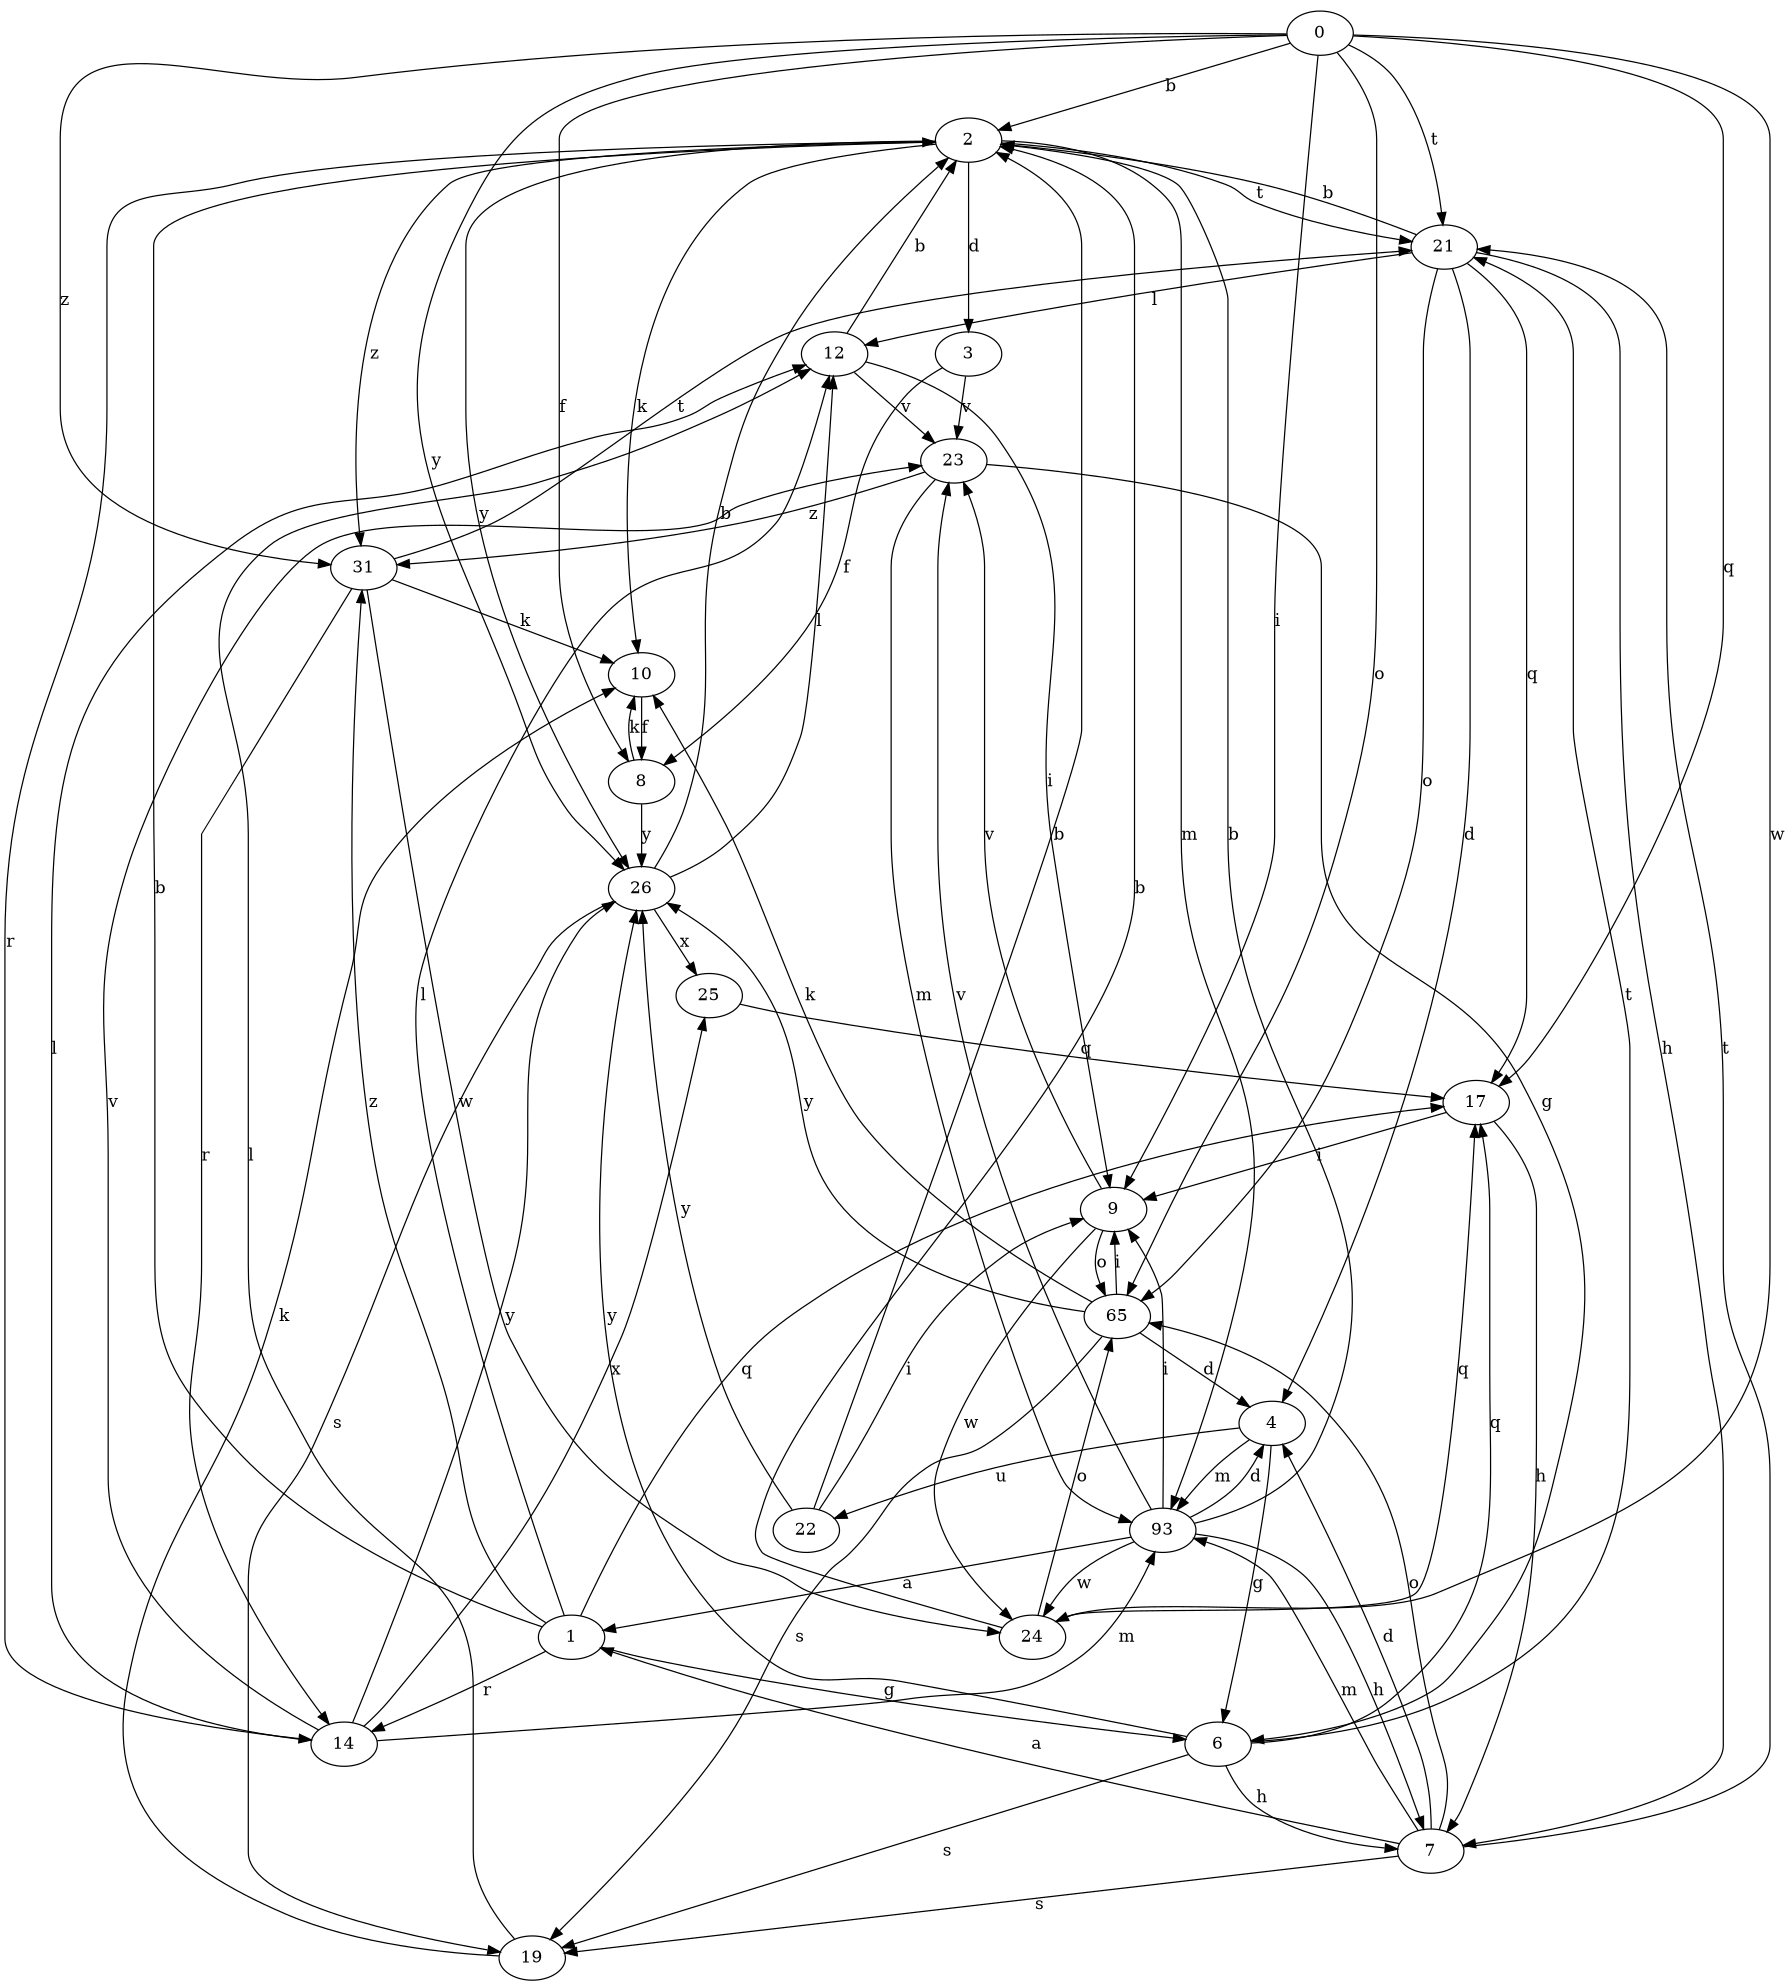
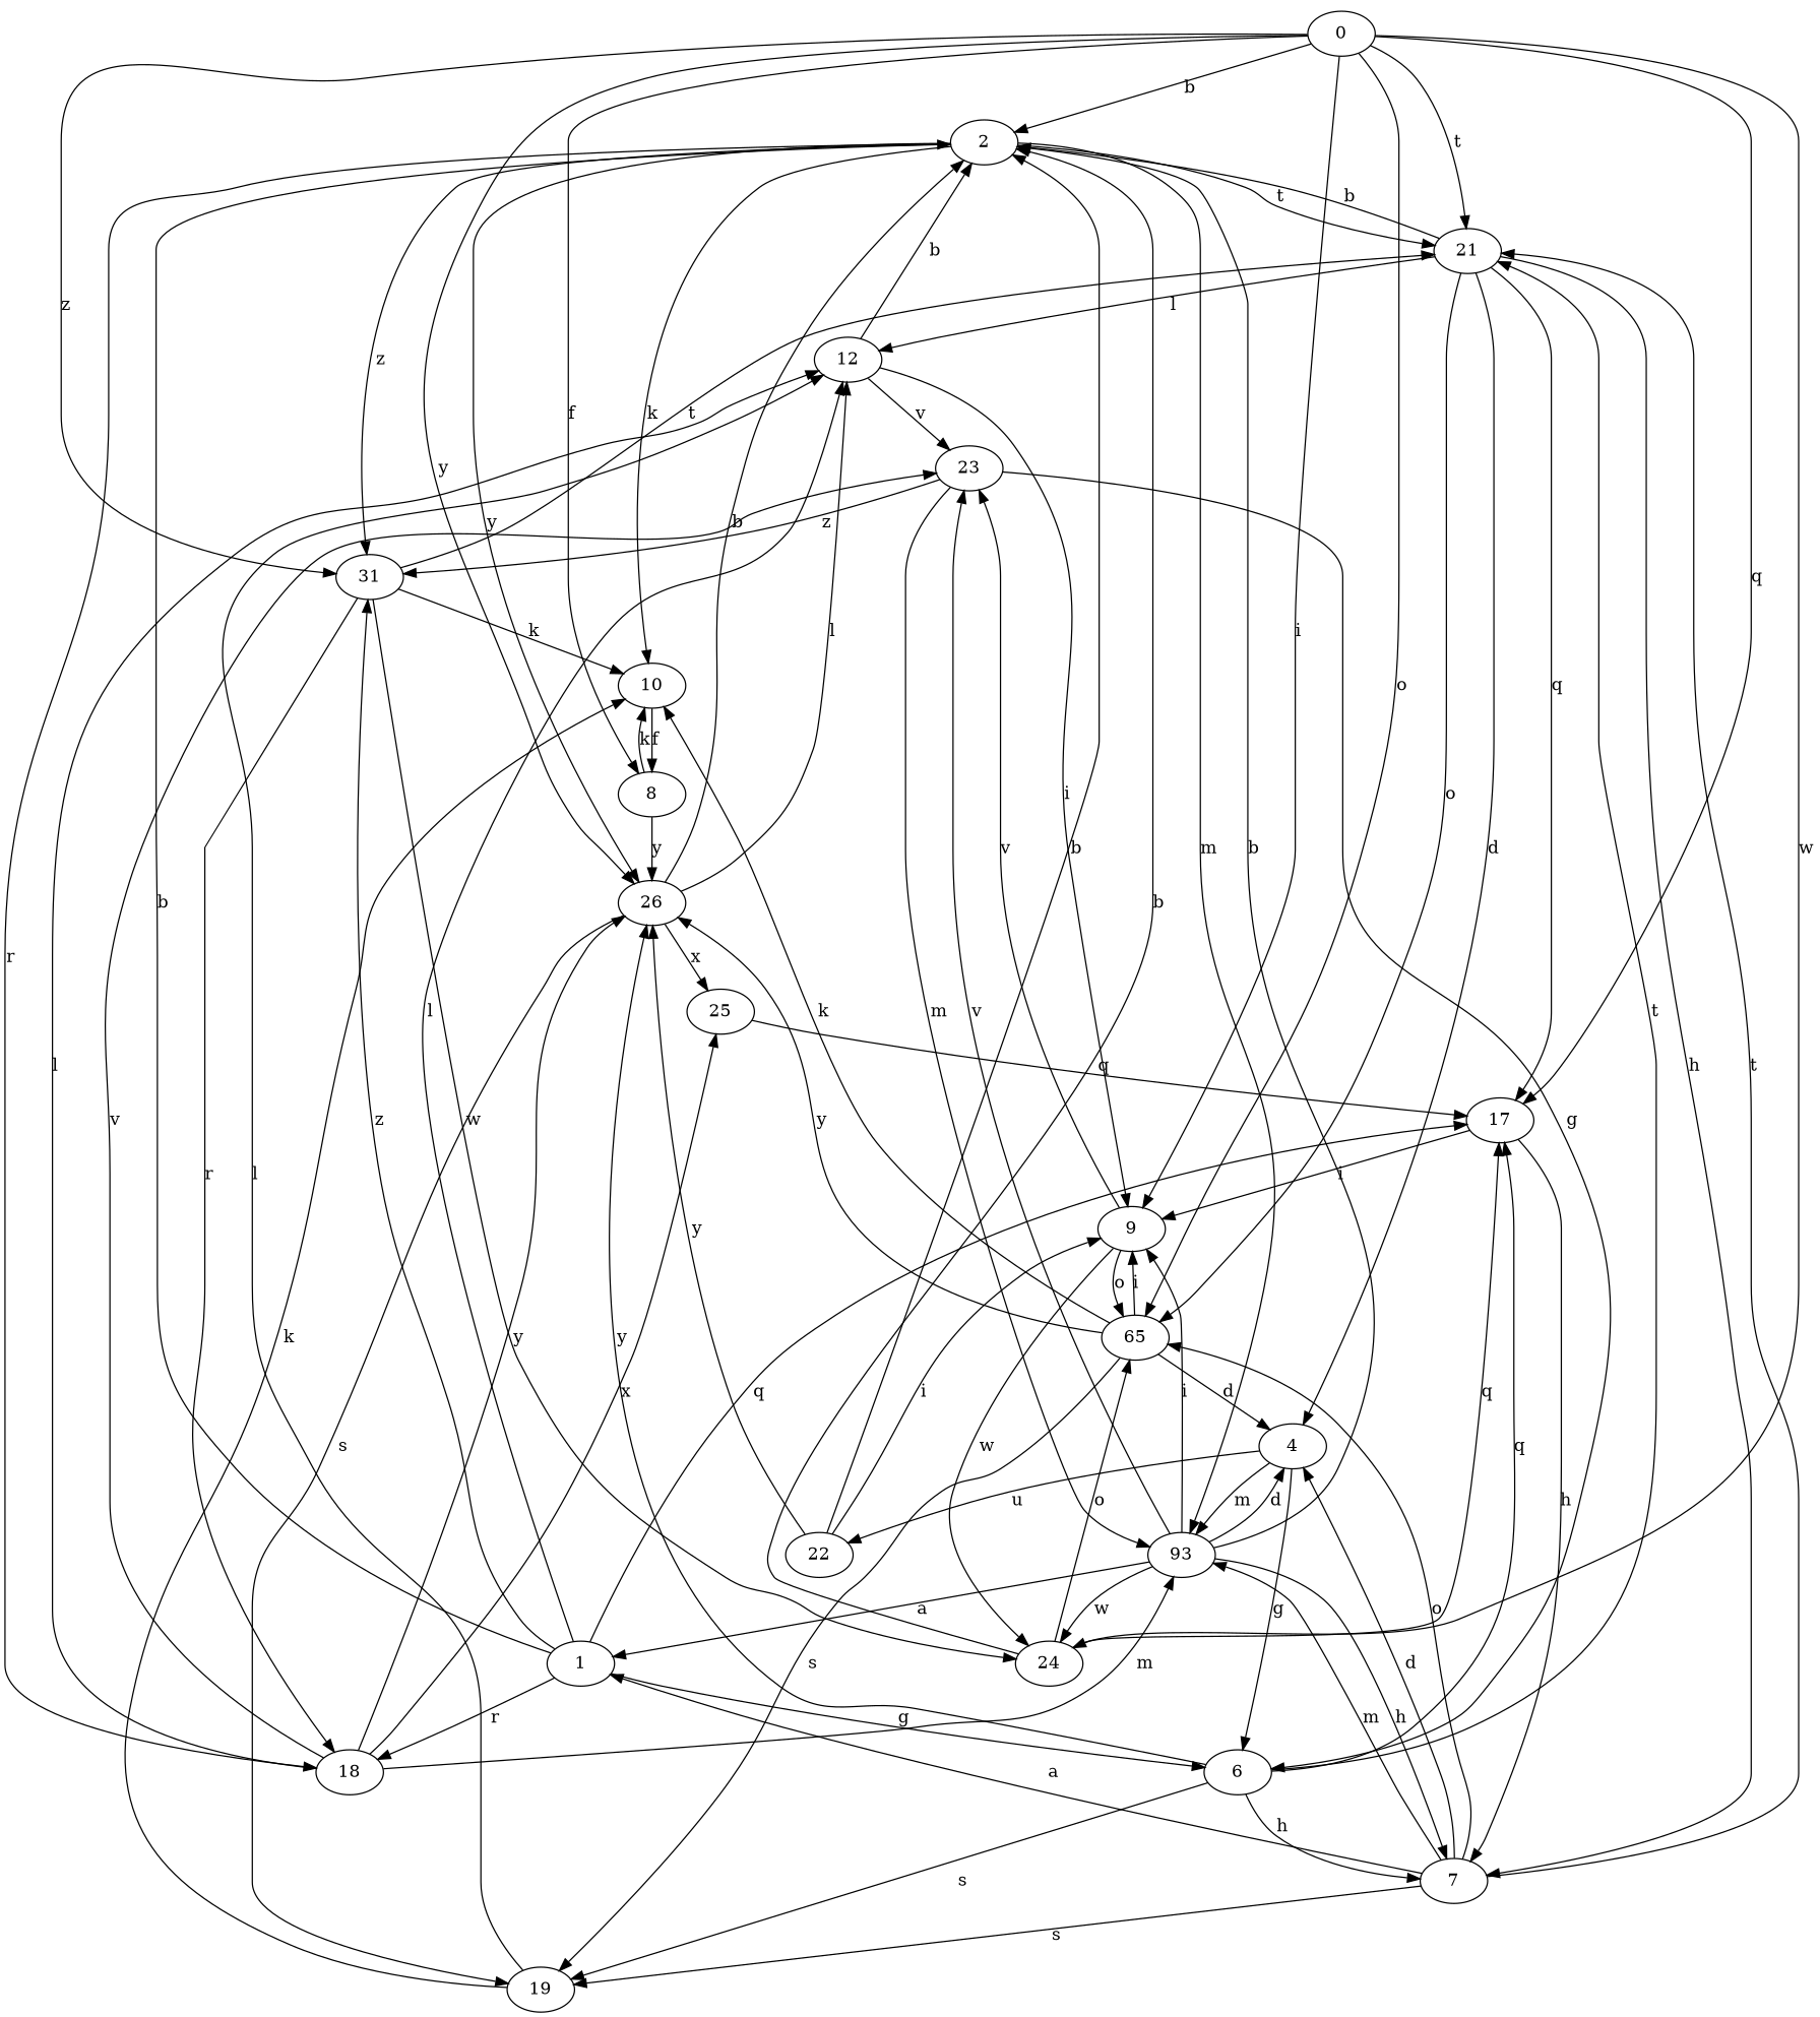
  strict digraph {
    0
    2
    n3 [label=8]
    9
    n5 [label=65]
    17
    21
    24
    26
    31
-   18 [label=14]
-   3
+   18
    10
    n14 [label=93]
    23
    4
    19
    7
    12
    25
    1
    6
    22
    0 -> 2 [label=b]
    0 -> n3 [label=f]
    0 -> 9 [label=i]
    0 -> n5 [label=o]
    0 -> 17 [label=q]
    0 -> 21 [label=t]
    0 -> 24 [label=w]
    0 -> 26 [label=y]
    0 -> 31 [label=z]
    2 -> 21 [label=t]
    2 -> 26 [label=y]
    2 -> 31 [label=z]
    2 -> 18 [label=r]
-   2 -> 3 [label=d]
    2 -> 10 [label=k]
    2 -> n14 [label=m]
    n3 -> 26 [label=y]
    n3 -> 10 [label=k]
    9 -> n5 [label=o]
    9 -> 24 [label=w]
    9 -> 23 [label=v]
    n5 -> 9 [label=i]
    n5 -> 26 [label=y]
    n5 -> 10 [label=k]
    n5 -> 4 [label=d]
    n5 -> 19 [label=s]
    17 -> 9 [label=i]
    17 -> 7 [label=h]
    21 -> 2 [label=b]
    21 -> n5 [label=o]
    21 -> 17 [label=q]
    21 -> 4 [label=d]
    21 -> 7 [label=h]
    21 -> 12 [label=l]
    24 -> 2 [label=b]
    24 -> n5 [label=o]
    24 -> 17 [label=q]
    26 -> 2 [label=b]
    26 -> 19 [label=s]
    26 -> 12 [label=l]
    26 -> 25 [label=x]
    31 -> 21 [label=t]
    31 -> 24 [label=w]
    31 -> 18 [label=r]
    31 -> 10 [label=k]
    18 -> 26 [label=y]
    18 -> n14 [label=m]
    18 -> 23 [label=v]
    18 -> 12 [label=l]
    18 -> 25 [label=x]
-   3 -> n3 [label=f]
-   3 -> 23 [label=v]
    10 -> n3 [label=f]
    n14 -> 2 [label=b]
    n14 -> 9 [label=i]
    n14 -> 24 [label=w]
    n14 -> 23 [label=v]
    n14 -> 4 [label=d]
    n14 -> 7 [label=h]
    n14 -> 1 [label=a]
    23 -> 31 [label=z]
    23 -> n14 [label=m]
    23 -> 6 [label=g]
    4 -> n14 [label=m]
    4 -> 6 [label=g]
    4 -> 22 [label=u]
    19 -> 10 [label=k]
    19 -> 12 [label=l]
    7 -> n5 [label=o]
    7 -> 21 [label=t]
    7 -> n14 [label=m]
    7 -> 4 [label=d]
    7 -> 19 [label=s]
    7 -> 1 [label=a]
    12 -> 2 [label=b]
    12 -> 9 [label=i]
    12 -> 23 [label=v]
    25 -> 17 [label=q]
    1 -> 2 [label=b]
    1 -> 17 [label=q]
    1 -> 31 [label=z]
    1 -> 18 [label=r]
    1 -> 12 [label=l]
    1 -> 6 [label=g]
    6 -> 17 [label=q]
    6 -> 21 [label=t]
    6 -> 26 [label=y]
    6 -> 19 [label=s]
    6 -> 7 [label=h]
    22 -> 2 [label=b]
    22 -> 9 [label=i]
    22 -> 26 [label=y]
  }
